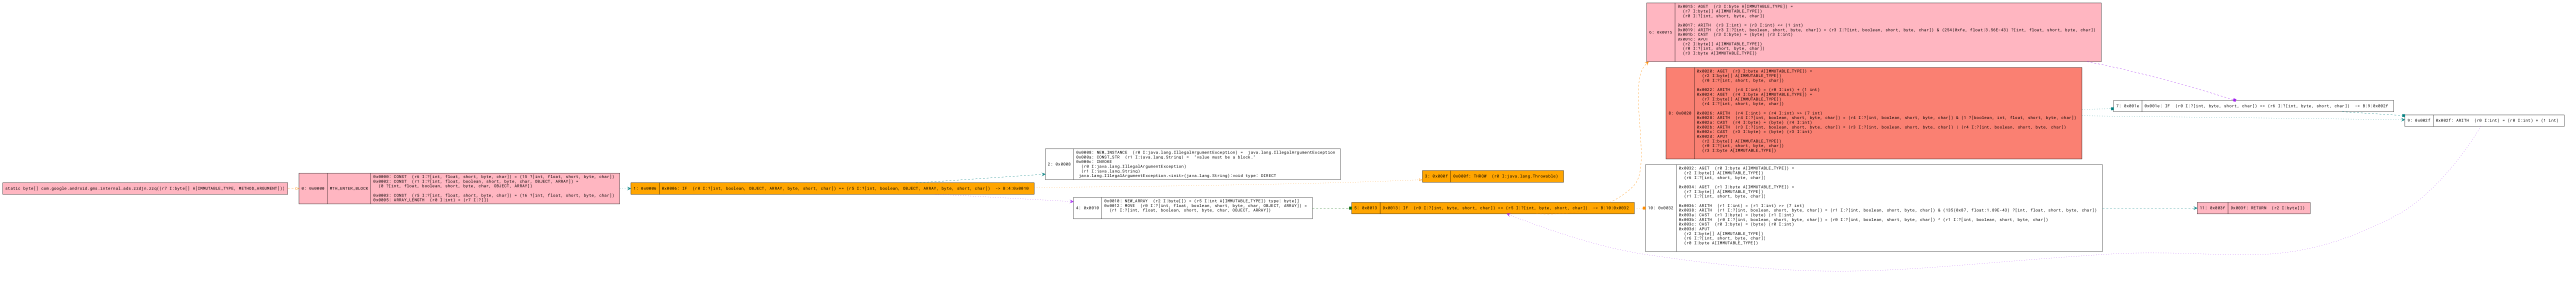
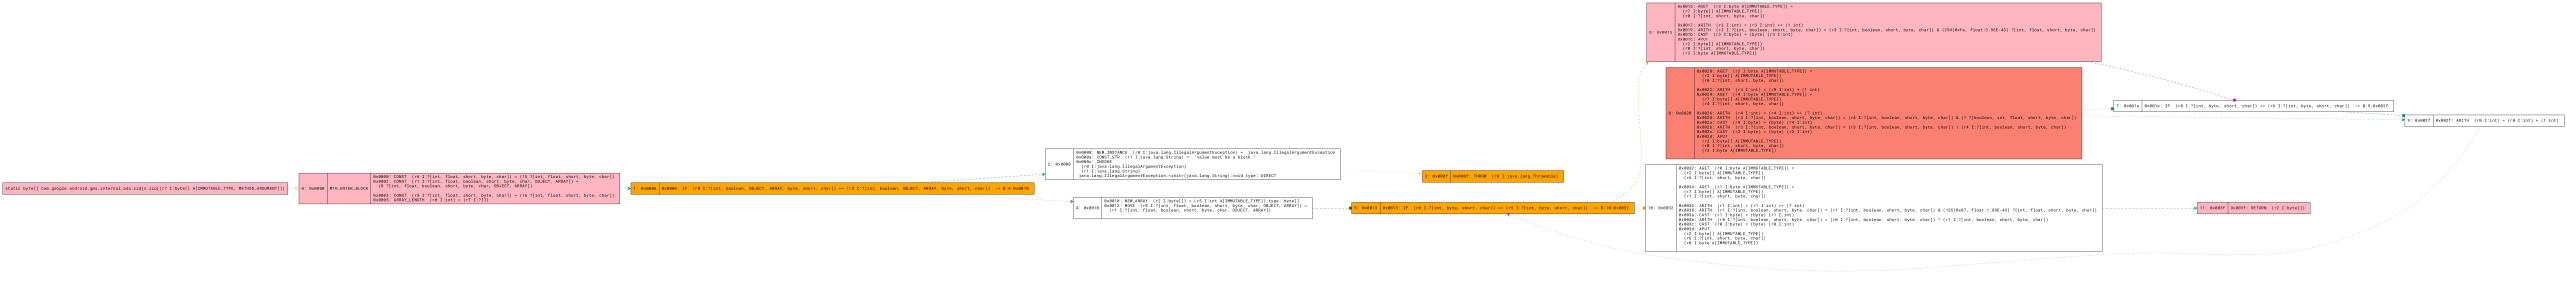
  digraph {
    fontname="Roboto Mono"
    rankdir=LR
    node [fillcolor=white fontname="Roboto Mono" shape=record style=filled]
    edge [arrowhead=vee color=teal fontname="Roboto Mono" style=dotted]
    n1 [fillcolor=lightpink label="{0\:\ 0x0000|MTH_ENTER_BLOCK\l|0x0000: CONST  (r6 I:?[int, float, short, byte, char]) = (15 ?[int, float, short, byte, char]) \l0x0002: CONST  (r1 I:?[int, float, boolean, short, byte, char, OBJECT, ARRAY]) = \l  (0 ?[int, float, boolean, short, byte, char, OBJECT, ARRAY])\l \l0x0003: CONST  (r5 I:?[int, float, short, byte, char]) = (16 ?[int, float, short, byte, char]) \l0x0005: ARRAY_LENGTH  (r0 I:int) = (r7 I:?[]) \l}"]
    n2 [fillcolor=orange label="{1\:\ 0x0006|0x0006: IF  (r0 I:?[int, boolean, OBJECT, ARRAY, byte, short, char]) == (r5 I:?[int, boolean, OBJECT, ARRAY, byte, short, char])  \-\> B:4:0x0010 \l}"]
    n3 [label="{2\:\ 0x0008|0x0008: NEW_INSTANCE  (r0 I:java.lang.IllegalArgumentException) =  java.lang.IllegalArgumentException \l0x000a: CONST_STR  (r1 I:java.lang.String) =  \"value must be a block.\" \l0x000c: INVOKE  \l  (r0 I:java.lang.IllegalArgumentException)\l  (r1 I:java.lang.String)\l java.lang.IllegalArgumentException.\<init\>(java.lang.String):void type: DIRECT \l}"]
    n4 [label="{4\:\ 0x0010|0x0010: NEW_ARRAY  (r2 I:byte[]) = (r5 I:int A[IMMUTABLE_TYPE]) type: byte[] \l0x0012: MOVE  (r0 I:?[int, float, boolean, short, byte, char, OBJECT, ARRAY]) = \l  (r1 I:?[int, float, boolean, short, byte, char, OBJECT, ARRAY])\l \l}"]
    n5 [fillcolor=orange label="{3\:\ 0x000f|0x000f: THROW  (r0 I:java.lang.Throwable) \l}"]
    n6 [fillcolor=orange label="{5\:\ 0x0013|0x0013: IF  (r0 I:?[int, byte, short, char]) \>= (r5 I:?[int, byte, short, char])  \-\> B:10:0x0032 \l}"]
    n7 [fillcolor=lightpink label="{6\:\ 0x0015|0x0015: AGET  (r3 I:byte A[IMMUTABLE_TYPE]) = \l  (r7 I:byte[] A[IMMUTABLE_TYPE])\l  (r0 I:?[int, short, byte, char])\l \l0x0017: ARITH  (r3 I:int) = (r3 I:int) \<\< (1 int) \l0x0019: ARITH  (r3 I:?[int, boolean, short, byte, char]) = (r3 I:?[int, boolean, short, byte, char]) & (254(0xfe, float:3.56E\-43) ?[int, float, short, byte, char]) \l0x001b: CAST  (r3 I:byte) = (byte) (r3 I:int) \l0x001c: APUT  \l  (r2 I:byte[] A[IMMUTABLE_TYPE])\l  (r0 I:?[int, short, byte, char])\l  (r3 I:byte A[IMMUTABLE_TYPE])\l \l}"]
    n8 [label="{10\:\ 0x0032|0x0032: AGET  (r0 I:byte A[IMMUTABLE_TYPE]) = \l  (r2 I:byte[] A[IMMUTABLE_TYPE])\l  (r6 I:?[int, short, byte, char])\l \l0x0034: AGET  (r1 I:byte A[IMMUTABLE_TYPE]) = \l  (r7 I:byte[] A[IMMUTABLE_TYPE])\l  (r1 I:?[int, short, byte, char])\l \l0x0036: ARITH  (r1 I:int) = (r1 I:int) \>\> (7 int) \l0x0038: ARITH  (r1 I:?[int, boolean, short, byte, char]) = (r1 I:?[int, boolean, short, byte, char]) & (135(0x87, float:1.89E\-43) ?[int, float, short, byte, char]) \l0x003a: CAST  (r1 I:byte) = (byte) (r1 I:int) \l0x003b: ARITH  (r0 I:?[int, boolean, short, byte, char]) = (r0 I:?[int, boolean, short, byte, char]) ^ (r1 I:?[int, boolean, short, byte, char]) \l0x003c: CAST  (r0 I:byte) = (byte) (r0 I:int) \l0x003d: APUT  \l  (r2 I:byte[] A[IMMUTABLE_TYPE])\l  (r6 I:?[int, short, byte, char])\l  (r0 I:byte A[IMMUTABLE_TYPE])\l \l}"]
    n9 [label="{7\:\ 0x001e|0x001e: IF  (r0 I:?[int, byte, short, char]) \>= (r6 I:?[int, byte, short, char])  \-\> B:9:0x002f \l}"]
    n10 [fillcolor=lightpink label="{11\:\ 0x003f|0x003f: RETURN  (r2 I:byte[]) \l}"]
    n11 [label="{9\:\ 0x002f|0x002f: ARITH  (r0 I:int) = (r0 I:int) + (1 int) \l}"]
    n12 [fillcolor=salmon label="{8\:\ 0x0020|0x0020: AGET  (r3 I:byte A[IMMUTABLE_TYPE]) = \l  (r2 I:byte[] A[IMMUTABLE_TYPE])\l  (r0 I:?[int, short, byte, char])\l \l0x0022: ARITH  (r4 I:int) = (r0 I:int) + (1 int) \l0x0024: AGET  (r4 I:byte A[IMMUTABLE_TYPE]) = \l  (r7 I:byte[] A[IMMUTABLE_TYPE])\l  (r4 I:?[int, short, byte, char])\l \l0x0026: ARITH  (r4 I:int) = (r4 I:int) \>\> (7 int) \l0x0028: ARITH  (r4 I:?[int, boolean, short, byte, char]) = (r4 I:?[int, boolean, short, byte, char]) & (1 ?[boolean, int, float, short, byte, char]) \l0x002a: CAST  (r4 I:byte) = (byte) (r4 I:int) \l0x002b: ARITH  (r3 I:?[int, boolean, short, byte, char]) = (r3 I:?[int, boolean, short, byte, char]) \| (r4 I:?[int, boolean, short, byte, char]) \l0x002c: CAST  (r3 I:byte) = (byte) (r3 I:int) \l0x002d: APUT  \l  (r2 I:byte[] A[IMMUTABLE_TYPE])\l  (r0 I:?[int, short, byte, char])\l  (r3 I:byte A[IMMUTABLE_TYPE])\l \l}"]
    n13 [fillcolor=lightpink label="{static byte[] com.google.android.gms.internal.ads.zzdjn.zzq((r7 I:byte[] A[IMMUTABLE_TYPE, METHOD_ARGUMENT])) }"]
    n1 -> n2
    n2 -> n3 [style=dashed]
    n2 -> n4 [color=purple]
-   n2 -> n5 [arrowhead=onormal color=darkorange]
+   n3 -> n5 [arrowhead=onormal color=darkorange]
    n4 -> n6 [arrowhead=box color=darkgreen style=dashed]
    n6 -> n7 [color=darkorange style=dashed]
    n6 -> n8 [arrowhead=box color=darkorange]
    n7 -> n9 [arrowhead=box color=purple style=dashed]
    n8 -> n10 [style=dashed]
    n9 -> n11 [arrowhead=box style=dashed]
    n11 -> n6 [color=purple]
    n12 -> n9 [arrowhead=box]
    n12 -> n11
    n13 -> n1 [arrowhead=onormal color=darkorange style=dashed]
  }
